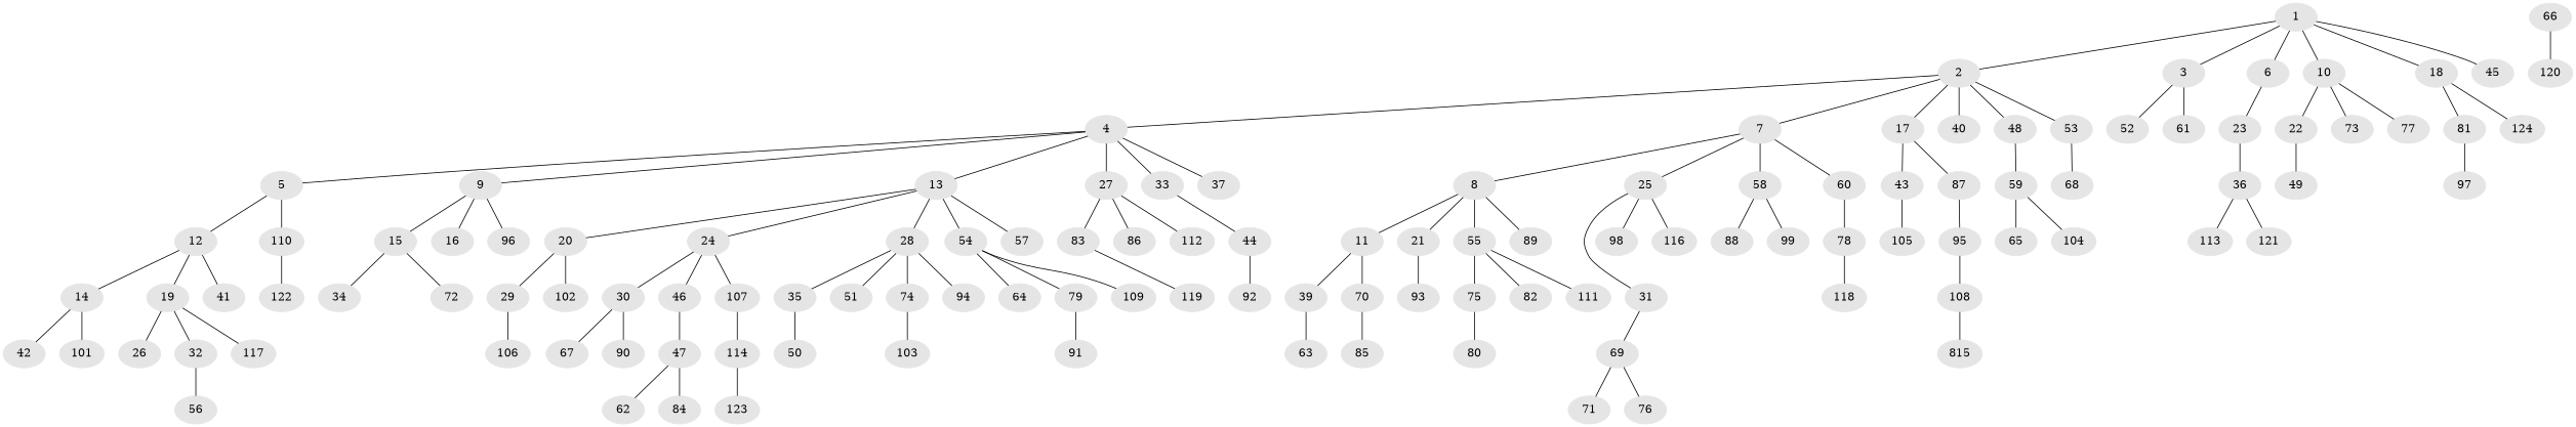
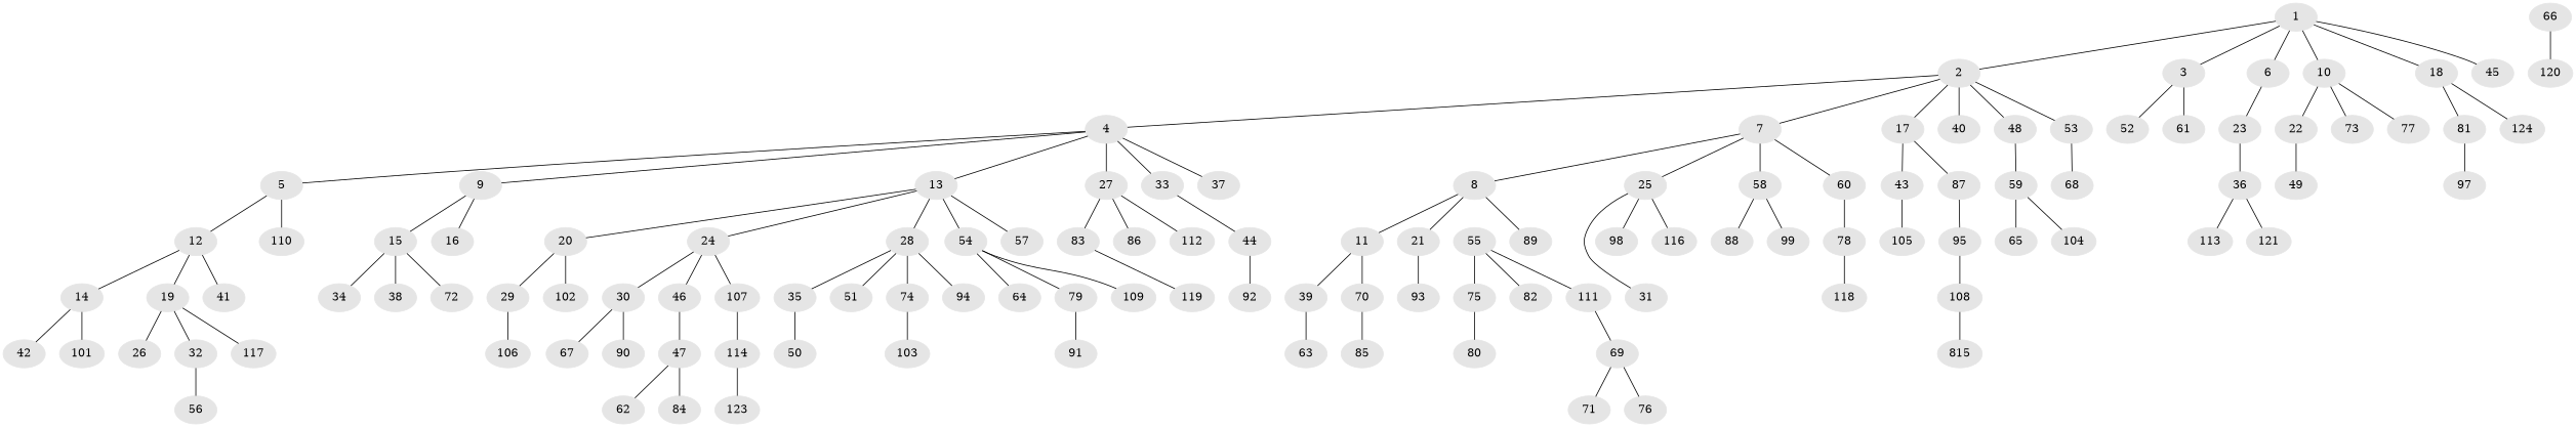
  graph {
    node [color=gray90 style=filled]
    1
    2
    3
    6
    10
    18
    45
    4
    7
    17
    40
    48
    53
    52
    61
    23
    22
    73
    77
    81
    124
    5
    9
    13
    27
    33
    37
    8
    25
    58
    60
    43
    87
    59
    68
    12
    110
    15
    16
-   96
    20
    24
    28
    54
    57
    83
    86
    112
    44
    14
    19
    41
-   122
    36
    11
    21
    55
    89
    31
    98
    116
    88
    99
    78
    39
    70
    93
    75
    82
    111
    34
+   38
    72
    49
    63
    85
    42
    101
    26
    32
    117
    29
    102
    30
    46
    107
    35
    51
    74
    94
    64
    79
    109
    105
    95
    97
    56
    106
    113
    121
    67
    90
    47
    114
    69
    119
    50
    103
    71
    76
    92
    66
    120
    62
    84
    65
    104
    91
    80
    118
    108
    n122 [label=815]
    123
    1 -- 2
    1 -- 3
    1 -- 6
    1 -- 10
    1 -- 18
    1 -- 45
    2 -- 4
    2 -- 7
    2 -- 17
    2 -- 40
    2 -- 48
    2 -- 53
    3 -- 52
    3 -- 61
    6 -- 23
    10 -- 22
    10 -- 73
    10 -- 77
    18 -- 81
    18 -- 124
    4 -- 5
    4 -- 9
    4 -- 13
    4 -- 27
    4 -- 33
    4 -- 37
    7 -- 8
    7 -- 25
    7 -- 58
    7 -- 60
    17 -- 43
    17 -- 87
    48 -- 59
    53 -- 68
    23 -- 36
    22 -- 49
    81 -- 97
    5 -- 12
    5 -- 110
    9 -- 15
    9 -- 16
-   9 -- 96
    13 -- 20
    13 -- 24
    13 -- 28
    13 -- 54
    13 -- 57
    27 -- 83
    27 -- 86
    27 -- 112
    33 -- 44
    8 -- 11
    8 -- 21
-   8 -- 55
    8 -- 89
    25 -- 31
    25 -- 98
    25 -- 116
    58 -- 88
    58 -- 99
    60 -- 78
    43 -- 105
    87 -- 95
    59 -- 65
    59 -- 104
    12 -- 14
    12 -- 19
    12 -- 41
-   110 -- 122
    15 -- 34
+   15 -- 38
    15 -- 72
    20 -- 29
    20 -- 102
    24 -- 30
    24 -- 46
    24 -- 107
    28 -- 35
    28 -- 51
    28 -- 74
    28 -- 94
    54 -- 64
    54 -- 79
    54 -- 109
    83 -- 119
    44 -- 92
    14 -- 42
    14 -- 101
    19 -- 26
    19 -- 32
    19 -- 117
    36 -- 113
    36 -- 121
    11 -- 39
    11 -- 70
    21 -- 93
    55 -- 75
    55 -- 82
    55 -- 111
-   31 -- 69
+   111 -- 69
    78 -- 118
    39 -- 63
    70 -- 85
    75 -- 80
    32 -- 56
    29 -- 106
    30 -- 67
    30 -- 90
    46 -- 47
    107 -- 114
    35 -- 50
    74 -- 103
    79 -- 91
    95 -- 108
    47 -- 62
    47 -- 84
    114 -- 123
    69 -- 71
    69 -- 76
    66 -- 120
    108 -- n122
  }
